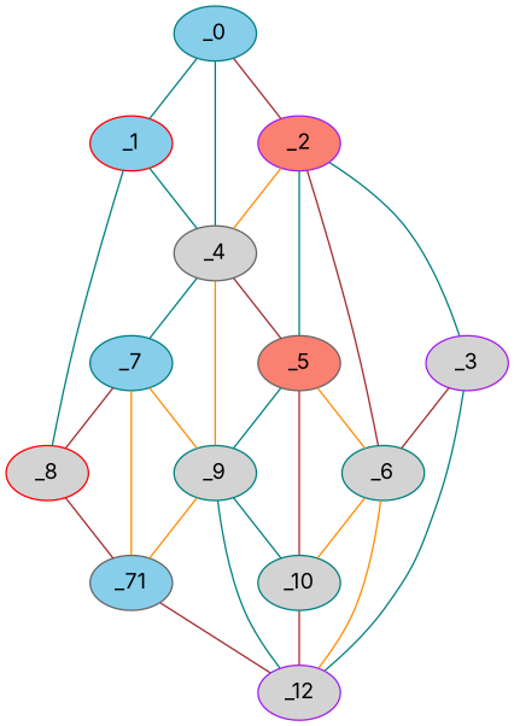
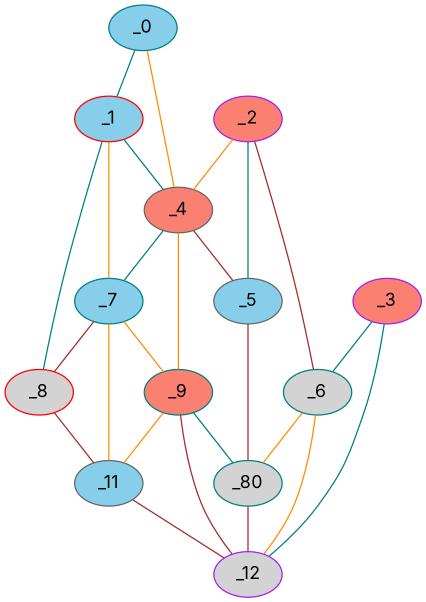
  graph {
    fontname=Inter
    node [color=teal fillcolor=lightgrey fontname=Inter style=filled x=77 y=52]
    edge [color=teal fontname=Inter valence=1]
    _0 [fillcolor=skyblue x=39 y=18]
    _1 [color=red fillcolor=skyblue x=50 y=7]
    _2 [color=purple fillcolor=salmon x=57]
-   _4 [color=gray40 x=66 y=32]
+   _4 [color=gray40 fillcolor=salmon x=66 y=32]
    _7 [fillcolor=skyblue x=74 y=21]
    _8 [color=red y=17]
-   _3 [color=purple x=65 y=66]
-   _5 [color=gray40 fillcolor=salmon x=67 y=41]
+   _3 [color=purple fillcolor=salmon x=65 y=66]
+   _5 [color=gray40 fillcolor=skyblue x=67 y=41]
    _6 [x=69]
-   _9 [y=32]
-   _11 [color=gray40 fillcolor=skyblue x=82 y=22 label=_71]
+   _9 [fillcolor=salmon y=32]
+   _11 [color=gray40 fillcolor=skyblue x=82 y=22]
    _12 [color=purple x=90 y=39]
-   _10 [x=78 y=39]
+   _10 [x=78 y=39 label=_80]
    _0 -- _1
-   _0 -- _2 [color=brown]
-   _0 -- _4 [valence=2]
+   _0 -- _4 [color=darkorange valence=2]
    _1 -- _4 [valence=2]
+   _1 -- _7 [color=darkorange valence=2]
    _1 -- _8
    _2 -- _4 [color=darkorange valence=2]
-   _2 -- _3
    _2 -- _5 [valence=2]
    _2 -- _6 [color=brown valence=2]
    _4 -- _7 [valence=2]
    _4 -- _5 [color=brown]
    _4 -- _9 [color=darkorange]
    _7 -- _8 [color=brown]
    _7 -- _9 [color=darkorange valence=2]
    _7 -- _11 [color=darkorange valence=2]
    _8 -- _11 [color=brown]
-   _3 -- _6 [color=brown]
+   _3 -- _6
    _3 -- _12
-   _5 -- _6 [color=darkorange]
-   _5 -- _9 [valence=2]
    _5 -- _10 [color=brown]
    _6 -- _12 [color=darkorange]
    _6 -- _10 [color=darkorange valence=2]
    _9 -- _11 [color=darkorange]
-   _9 -- _12 [valence=2]
+   _9 -- _12 [color=brown valence=2]
    _9 -- _10 [valence=2]
    _11 -- _12 [color=brown]
    _10 -- _12 [color=brown]
  }
